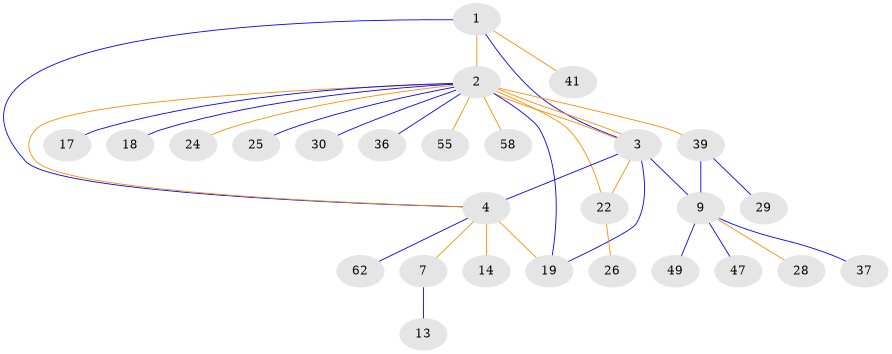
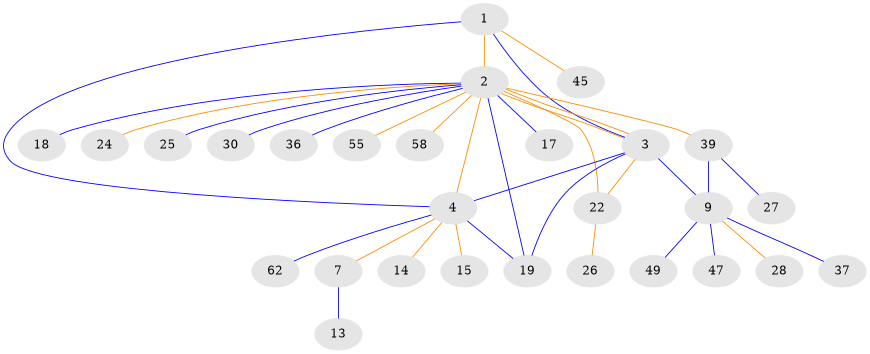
  graph {
    node [color=gray90 style=filled]
    edge [color=blue]
    1 [super="+32+33+41"]
    2 [super="+6+11"]
    3 [super="+5"]
    4 [super="+20+8+31+16"]
-   45 [label=41]
+   45
    17
    18
    22 [super="+23"]
    24 [super="+35"]
    25 [super="+54"]
    n11 [label=19 super="+59"]
    30
    36
    39
    55
    58
    9
    7
    14
+   15
    n21 [label=62]
    26
-   27 [label=29]
+   27
    28
    37
    n26 [label=49]
    47
    13
    1 -- 2 [color=darkorange weight=2]
    1 -- 3
    1 -- 4
    1 -- 45 [color=darkorange]
    2 -- 3 [color=darkorange weight=2]
    2 -- 3 [color=darkorange]
    2 -- 4 [color=darkorange weight=2]
    2 -- 17
    2 -- 18
    2 -- 22 [color=darkorange weight=2]
    2 -- 24 [color=darkorange]
    2 -- 25
    2 -- n11 [weight=2]
    2 -- 30 [weight=2]
    2 -- 36
    2 -- 39 [color=darkorange weight=2]
    2 -- 55 [color=darkorange]
    2 -- 58 [color=darkorange]
    3 -- 4 [weight=3]
    3 -- 22 [color=darkorange]
    3 -- n11
    3 -- 9
-   4 -- n11 [color=darkorange]
+   4 -- n11
    4 -- 7 [color=darkorange]
    4 -- 14 [color=darkorange weight=2]
+   4 -- 15 [color=darkorange]
    4 -- n21
    22 -- 26 [color=darkorange]
    39 -- 9
    39 -- 27
    9 -- 28 [color=darkorange]
    9 -- 37
    9 -- n26
    9 -- 47
    7 -- 13
  }
